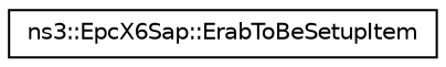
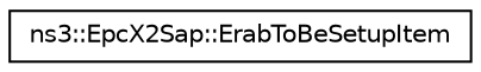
  digraph {
    rankdir=LR
-   n1 [color=black fillcolor=white fontname=Helvetica fontsize=10 height=0.2 label="ns3::EpcX6Sap::ErabToBeSetupItem" shape=record style=filled width=0.4]
+   n1 [color=black fillcolor=white fontname=Helvetica fontsize=10 height=0.2 label="ns3::EpcX2Sap::ErabToBeSetupItem" shape=record style=filled width=0.4]
  }
